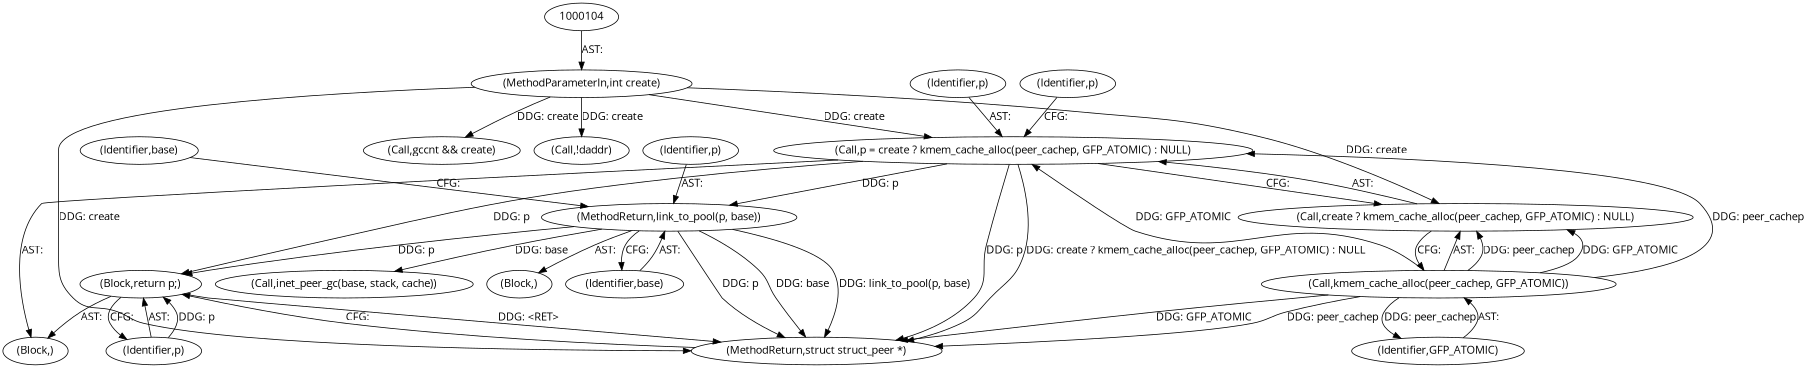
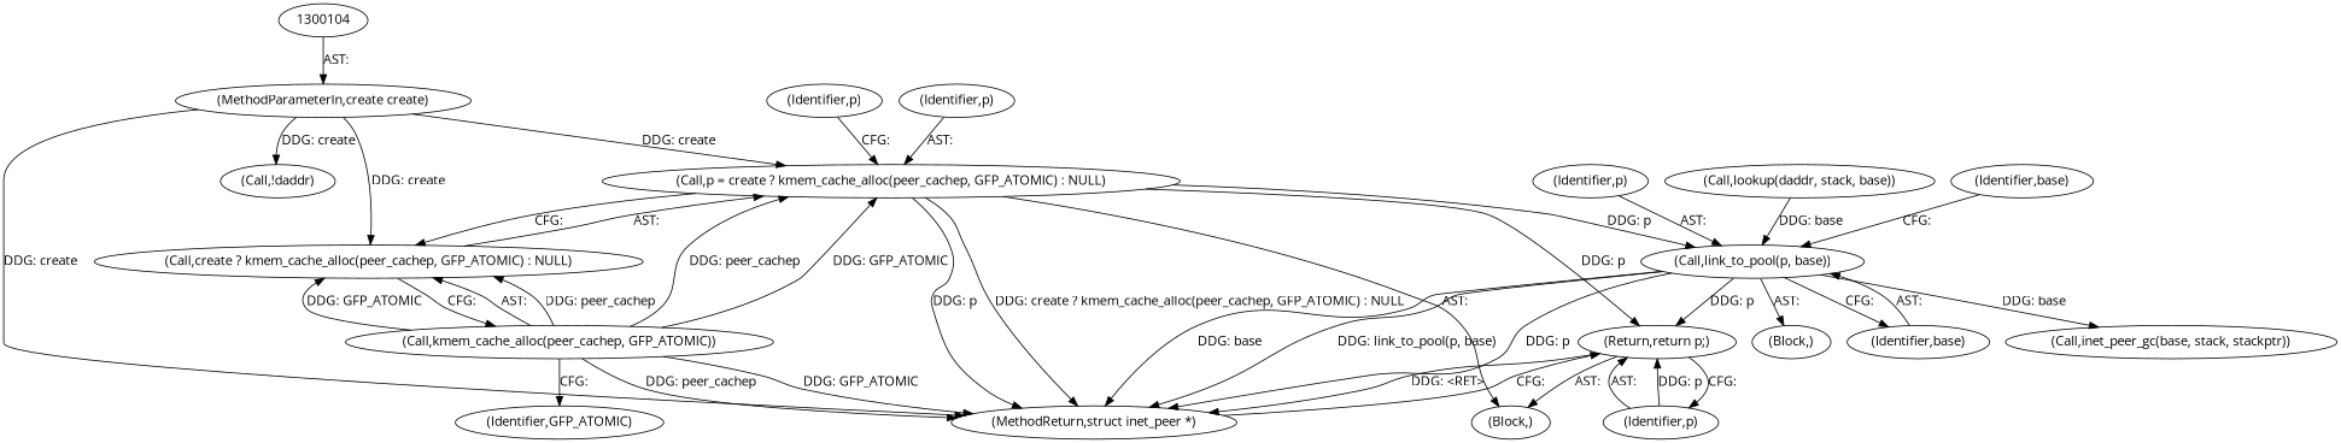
  digraph {
    fontname="Open Sans"
    node [fontname="Open Sans"]
    edge [fontname="Open Sans"]
    n1 [label="(Call,p = create ? kmem_cache_alloc(peer_cachep, GFP_ATOMIC) : NULL)"]
-   n2 [label="(MethodReturn,link_to_pool(p, base))"]
-   n3 [label="(Block,return p;)"]
-   n4 [label="(MethodReturn,struct struct_peer *)"]
+   n2 [label="(Call,link_to_pool(p, base))"]
+   n3 [label="(Return,return p;)"]
+   n4 [label="(MethodReturn,struct inet_peer *)"]
    n5 [label="(Block,)"]
    n6 [label="(Call,create ? kmem_cache_alloc(peer_cachep, GFP_ATOMIC) : NULL)"]
    n7 [label="(Block,)"]
    n8 [label="(Identifier,base)"]
-   n9 [label="(Call,inet_peer_gc(base, stack, cache))"]
+   n9 [label="(Call,inet_peer_gc(base, stack, stackptr))"]
    n10 [label="(Identifier,p)"]
    n11 [label="(Call,kmem_cache_alloc(peer_cachep, GFP_ATOMIC))"]
-   n12 [label="(MethodParameterIn,int create)"]
-   n13 [label="(Call,gccnt && create)"]
+   n12 [label="(MethodParameterIn,create create)"]
    n14 [label="(Call,!daddr)"]
-   1000104
+   1000104 [label=1300104]
    n16 [label="(Identifier,GFP_ATOMIC)"]
    n17 [label="(Identifier,p)"]
    n18 [label="(Identifier,p)"]
+   n19 [label="(Call,lookup(daddr, stack, base))"]
    n20 [label="(Identifier,p)"]
    n21 [label="(Identifier,base)"]
    n1 -> n2 [label="DDG: p"]
    n1 -> n3 [label="DDG: p"]
    n1 -> n4 [label="DDG: p"]
    n1 -> n4 [label="DDG: create ? kmem_cache_alloc(peer_cachep, GFP_ATOMIC) : NULL"]
    n1 -> n5 [label="AST: "]
    n1 -> n6 [label="CFG: "]
    n2 -> n3 [label="DDG: p"]
    n2 -> n4 [label="DDG: link_to_pool(p, base)"]
    n2 -> n4 [label="DDG: p"]
    n2 -> n4 [label="DDG: base"]
    n2 -> n7 [label="AST: "]
    n2 -> n8 [label="CFG: "]
    n2 -> n9 [label="DDG: base"]
    n3 -> n4 [label="DDG: <RET>"]
    n3 -> n5 [label="AST: "]
    n3 -> n10 [label="CFG: "]
    n4 -> n3 [label="CFG: "]
    n6 -> n1 [label="AST: "]
    n6 -> n11 [label="CFG: "]
    n8 -> n2 [label="AST: "]
    n10 -> n3 [label="AST: "]
    n10 -> n3 [label="DDG: p"]
    n11 -> n1 [label="DDG: peer_cachep"]
    n11 -> n1 [label="DDG: GFP_ATOMIC"]
    n11 -> n4 [label="DDG: GFP_ATOMIC"]
    n11 -> n4 [label="DDG: peer_cachep"]
    n11 -> n6 [label="AST: "]
    n11 -> n6 [label="DDG: peer_cachep"]
    n11 -> n6 [label="DDG: GFP_ATOMIC"]
-   n11 -> n16 [label="DDG: peer_cachep"]
+   n11 -> n16 [label="CFG: "]
    n12 -> n1 [label="DDG: create"]
    n12 -> n4 [label="DDG: create"]
    n12 -> n6 [label="DDG: create"]
-   n12 -> n13 [label="DDG: create"]
    n12 -> n14 [label="DDG: create"]
    1000104 -> n12 [label="AST: "]
-   n16 -> n11 [label="AST: "]
    n17 -> n2 [label="AST: "]
    n18 -> n1 [label="AST: "]
+   n19 -> n2 [label="DDG: base"]
    n20 -> n1 [label="CFG: "]
    n21 -> n2 [label="CFG: "]
  }
